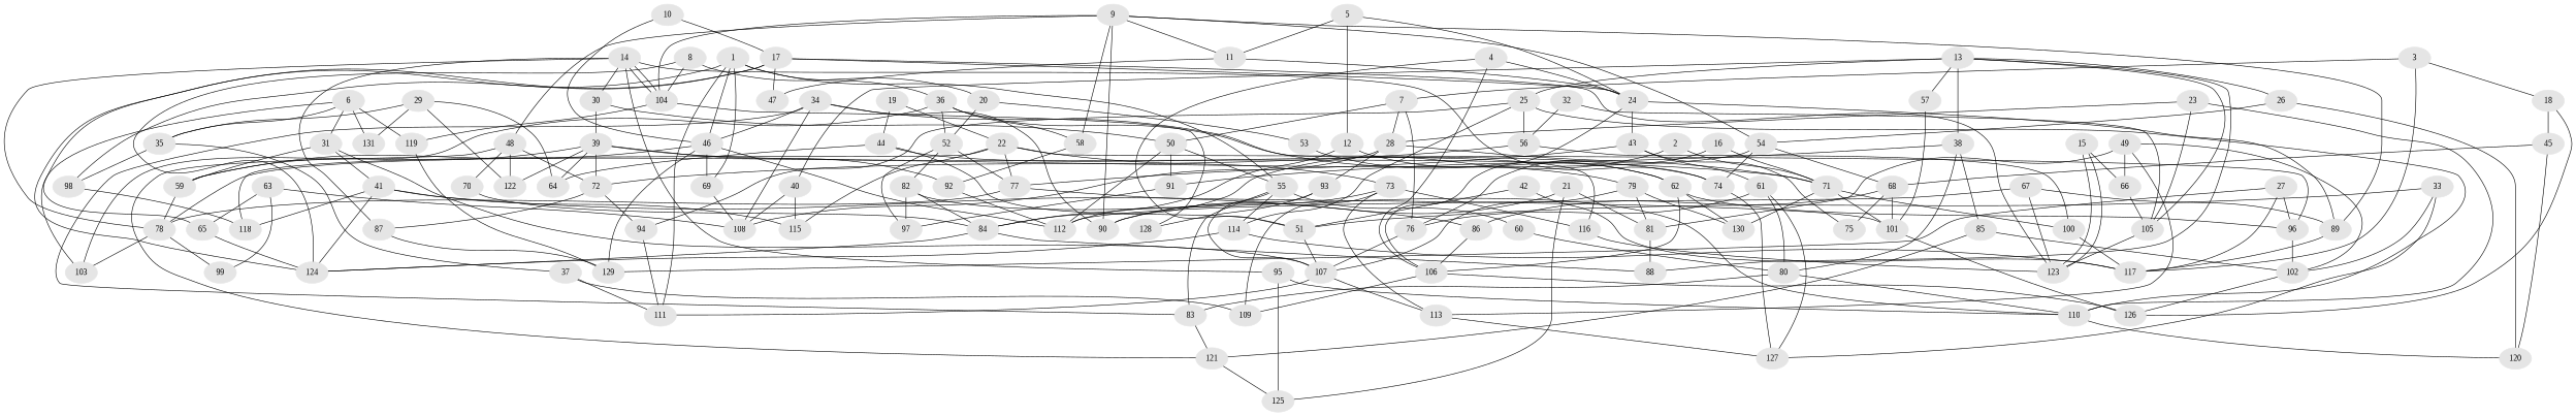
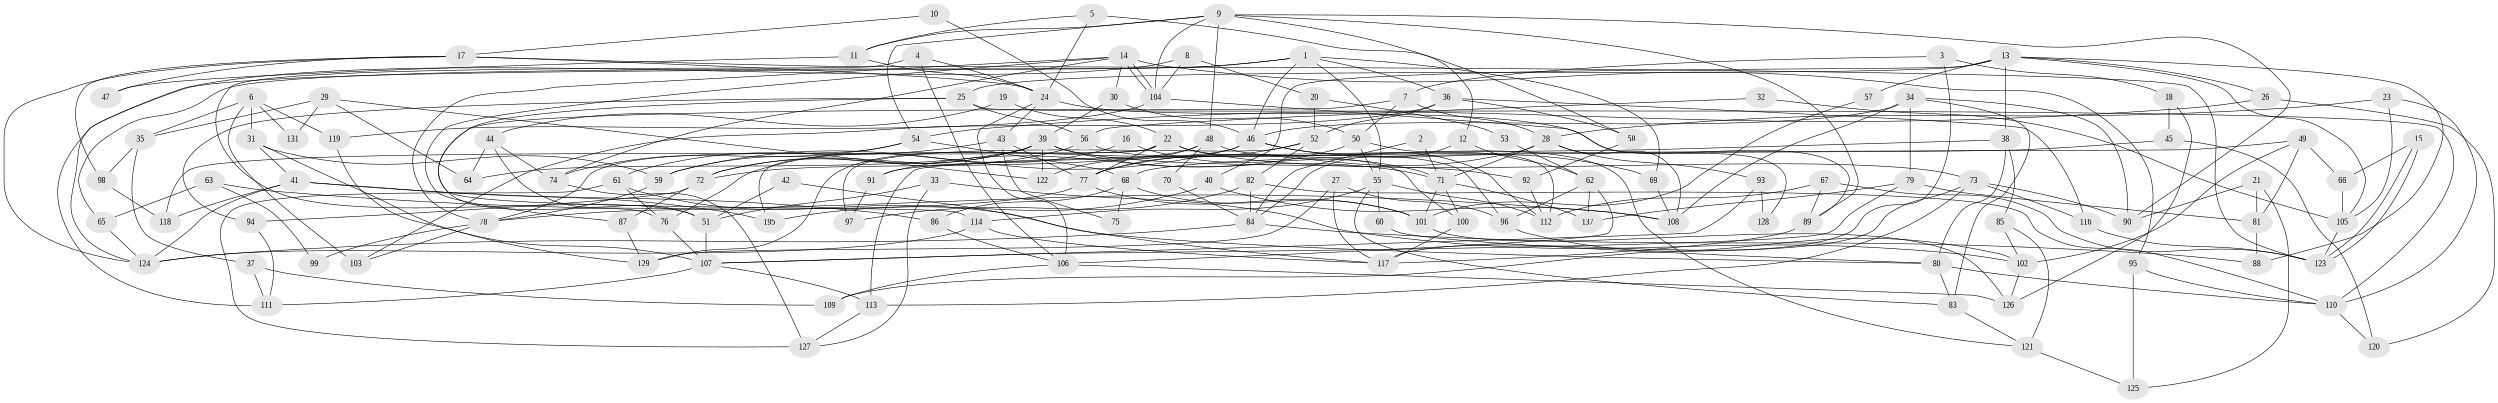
  graph {
    fontname="Liberation Serif"
    node [color=gray90 fontname="Liberation Serif" style=filled]
    edge [fontname="Liberation Serif"]
    1
    36
    46
    55
    65
    69
    111
    103
    58
    52
    116
    129
    59
    112
    114
    83
    60
    124
    108
    2
    71
    84
    100
    101
-   130
+   130 [label=137]
    88
    3
    7
    18
    117
    28
    50
    76
    45
    126
    4
    24
    51
    106
    89
    43
    107
    109
    5
    11
    12
    47
    62
    6
    31
    35
    119
    131
    41
    98
    37
    77
    93
    91
    8
    20
    104
    53
    128
    9
    48
    54
    90
    72
    122
    70
    121
    74
    78
    68
    92
    10
    17
    123
    96
    13
    25
    26
    38
    40
    57
    105
    110
    56
    94
    120
    80
    85
-   115
+   115 [label=195]
    14
    30
    87
    95
    39
    127
    99
    125
    15
    66
    16
    118
    19
    22
    44
    73
    64
    82
    97
    21
    81
    113
    102
    23
    61
    75
    27
    29
    32
    86
    33
    34
    79
    42
    49
    63
    67
    1 -- 36
    1 -- 46
    1 -- 55
    1 -- 65
    1 -- 69
    1 -- 111
    36 -- 103
    36 -- 58
    36 -- 52
    36 -- 116
    46 -- 69
    46 -- 129
    46 -- 59
    46 -- 112
    55 -- 112
    55 -- 114
    55 -- 83
    55 -- 60
    65 -- 124
    69 -- 108
    58 -- 92
    52 -- 77
    52 -- 82
    52 -- 97
    116 -- 123
    59 -- 78
    114 -- 124
    114 -- 117
    83 -- 121
    60 -- 80
    2 -- 71
    2 -- 84
    71 -- 100
    71 -- 101
    71 -- 130
    84 -- 124
    84 -- 88
    100 -- 117
    101 -- 126
    3 -- 7
    3 -- 18
    3 -- 117
    7 -- 28
    7 -- 50
    7 -- 76
    18 -- 45
    18 -- 126
    28 -- 108
    28 -- 71
+   28 -- 77
    28 -- 93
    50 -- 55
    50 -- 112
    50 -- 91
    76 -- 107
    45 -- 68
    45 -- 120
    4 -- 24
    4 -- 51
    4 -- 106
    24 -- 106
    24 -- 89
    24 -- 43
    51 -- 107
    106 -- 126
    106 -- 109
    89 -- 117
    43 -- 77
    43 -- 61
    43 -- 75
    107 -- 111
    107 -- 113
    5 -- 24
    5 -- 11
    5 -- 12
    11 -- 24
    11 -- 47
    12 -- 84
    12 -- 62
    62 -- 130
    62 -- 106
    62 -- 96
    6 -- 103
    6 -- 31
    6 -- 35
    6 -- 119
    6 -- 131
    31 -- 59
    31 -- 107
    31 -- 41
    35 -- 98
    35 -- 37
    119 -- 129
    41 -- 124
    41 -- 115
    41 -- 118
    41 -- 86
    98 -- 118
    37 -- 111
    37 -- 109
    77 -- 101
    77 -- 78
    93 -- 107
    93 -- 128
    91 -- 97
    8 -- 124
    8 -- 20
    8 -- 104
    20 -- 52
    20 -- 53
    104 -- 119
    104 -- 128
    53 -- 62
    9 -- 58
    9 -- 89
    9 -- 11
    9 -- 104
    9 -- 48
    9 -- 54
    9 -- 90
    48 -- 72
    48 -- 122
    48 -- 70
    48 -- 121
    54 -- 74
    54 -- 78
    54 -- 68
    72 -- 94
    72 -- 87
    70 -- 84
    121 -- 125
    74 -- 127
    78 -- 103
    78 -- 99
    68 -- 101
    68 -- 75
    68 -- 86
    92 -- 112
    10 -- 46
    10 -- 17
    17 -- 124
    17 -- 24
    17 -- 47
    17 -- 98
    17 -- 123
    96 -- 102
    13 -- 88
    13 -- 25
    13 -- 26
    13 -- 38
    13 -- 40
    13 -- 57
    13 -- 105
    25 -- 114
    25 -- 110
    25 -- 56
    25 -- 94
    26 -- 54
    26 -- 120
    38 -- 91
    38 -- 80
    38 -- 85
    40 -- 108
    40 -- 115
    57 -- 101
    105 -- 123
    110 -- 120
    56 -- 100
    56 -- 72
    94 -- 111
    80 -- 83
    80 -- 110
    85 -- 121
    85 -- 102
    14 -- 104
    14 -- 104
    14 -- 74
    14 -- 78
    14 -- 30
    14 -- 87
    14 -- 95
    30 -- 50
    30 -- 39
    87 -- 129
    95 -- 110
    95 -- 125
    39 -- 59
    39 -- 71
    39 -- 72
    39 -- 122
    39 -- 92
    39 -- 64
    15 -- 123
    15 -- 123
    15 -- 66
    66 -- 105
    16 -- 71
    16 -- 76
    19 -- 22
    19 -- 44
    22 -- 77
    22 -- 96
    22 -- 115
    22 -- 118
    22 -- 73
    44 -- 51
    44 -- 74
    44 -- 64
    73 -- 116
    73 -- 109
    73 -- 90
    73 -- 113
    82 -- 84
    82 -- 110
    82 -- 97
    21 -- 90
    21 -- 125
    21 -- 81
    81 -- 88
    113 -- 127
    102 -- 126
    23 -- 28
    23 -- 105
    23 -- 110
    61 -- 76
    61 -- 80
    61 -- 127
    27 -- 129
    27 -- 117
    27 -- 96
    29 -- 35
    29 -- 131
    29 -- 122
    29 -- 64
    32 -- 105
    32 -- 56
    86 -- 106
    33 -- 51
    33 -- 127
    33 -- 102
    34 -- 46
    34 -- 83
    34 -- 108
    34 -- 90
    34 -- 79
    79 -- 130
    79 -- 107
    79 -- 81
    42 -- 117
    42 -- 51
    49 -- 66
    49 -- 81
    49 -- 113
    49 -- 102
    63 -- 65
    63 -- 108
    63 -- 99
    67 -- 112
    67 -- 89
    67 -- 123
  }
